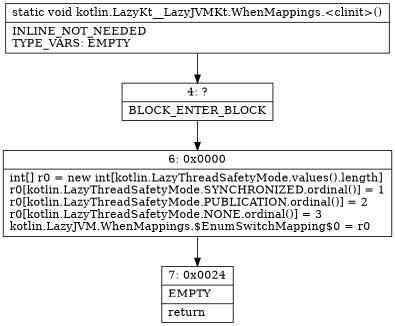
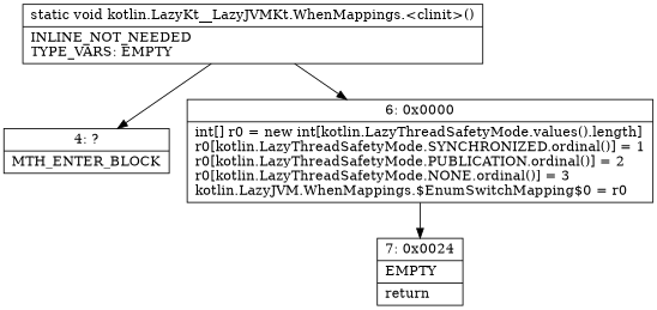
  digraph {
    node [shape=record]
-   n1 [label="{4\:\ ?|BLOCK_ENTER_BLOCK\l}"]
+   n1 [label="{4\:\ ?|MTH_ENTER_BLOCK\l}"]
    n2 [label="{6\:\ 0x0000|int[] r0 = new int[kotlin.LazyThreadSafetyMode.values().length]\lr0[kotlin.LazyThreadSafetyMode.SYNCHRONIZED.ordinal()] = 1\lr0[kotlin.LazyThreadSafetyMode.PUBLICATION.ordinal()] = 2\lr0[kotlin.LazyThreadSafetyMode.NONE.ordinal()] = 3\lkotlin.LazyJVM.WhenMappings.$EnumSwitchMapping$0 = r0\l}"]
    n3 [label="{7\:\ 0x0024|EMPTY\l|return\l}"]
    n4 [label="{static void kotlin.LazyKt__LazyJVMKt.WhenMappings.\<clinit\>()  | INLINE_NOT_NEEDED\lTYPE_VARS: EMPTY\l}"]
-   n1 -> n2
+   n4 -> n2
    n2 -> n3
    n4 -> n1
  }
